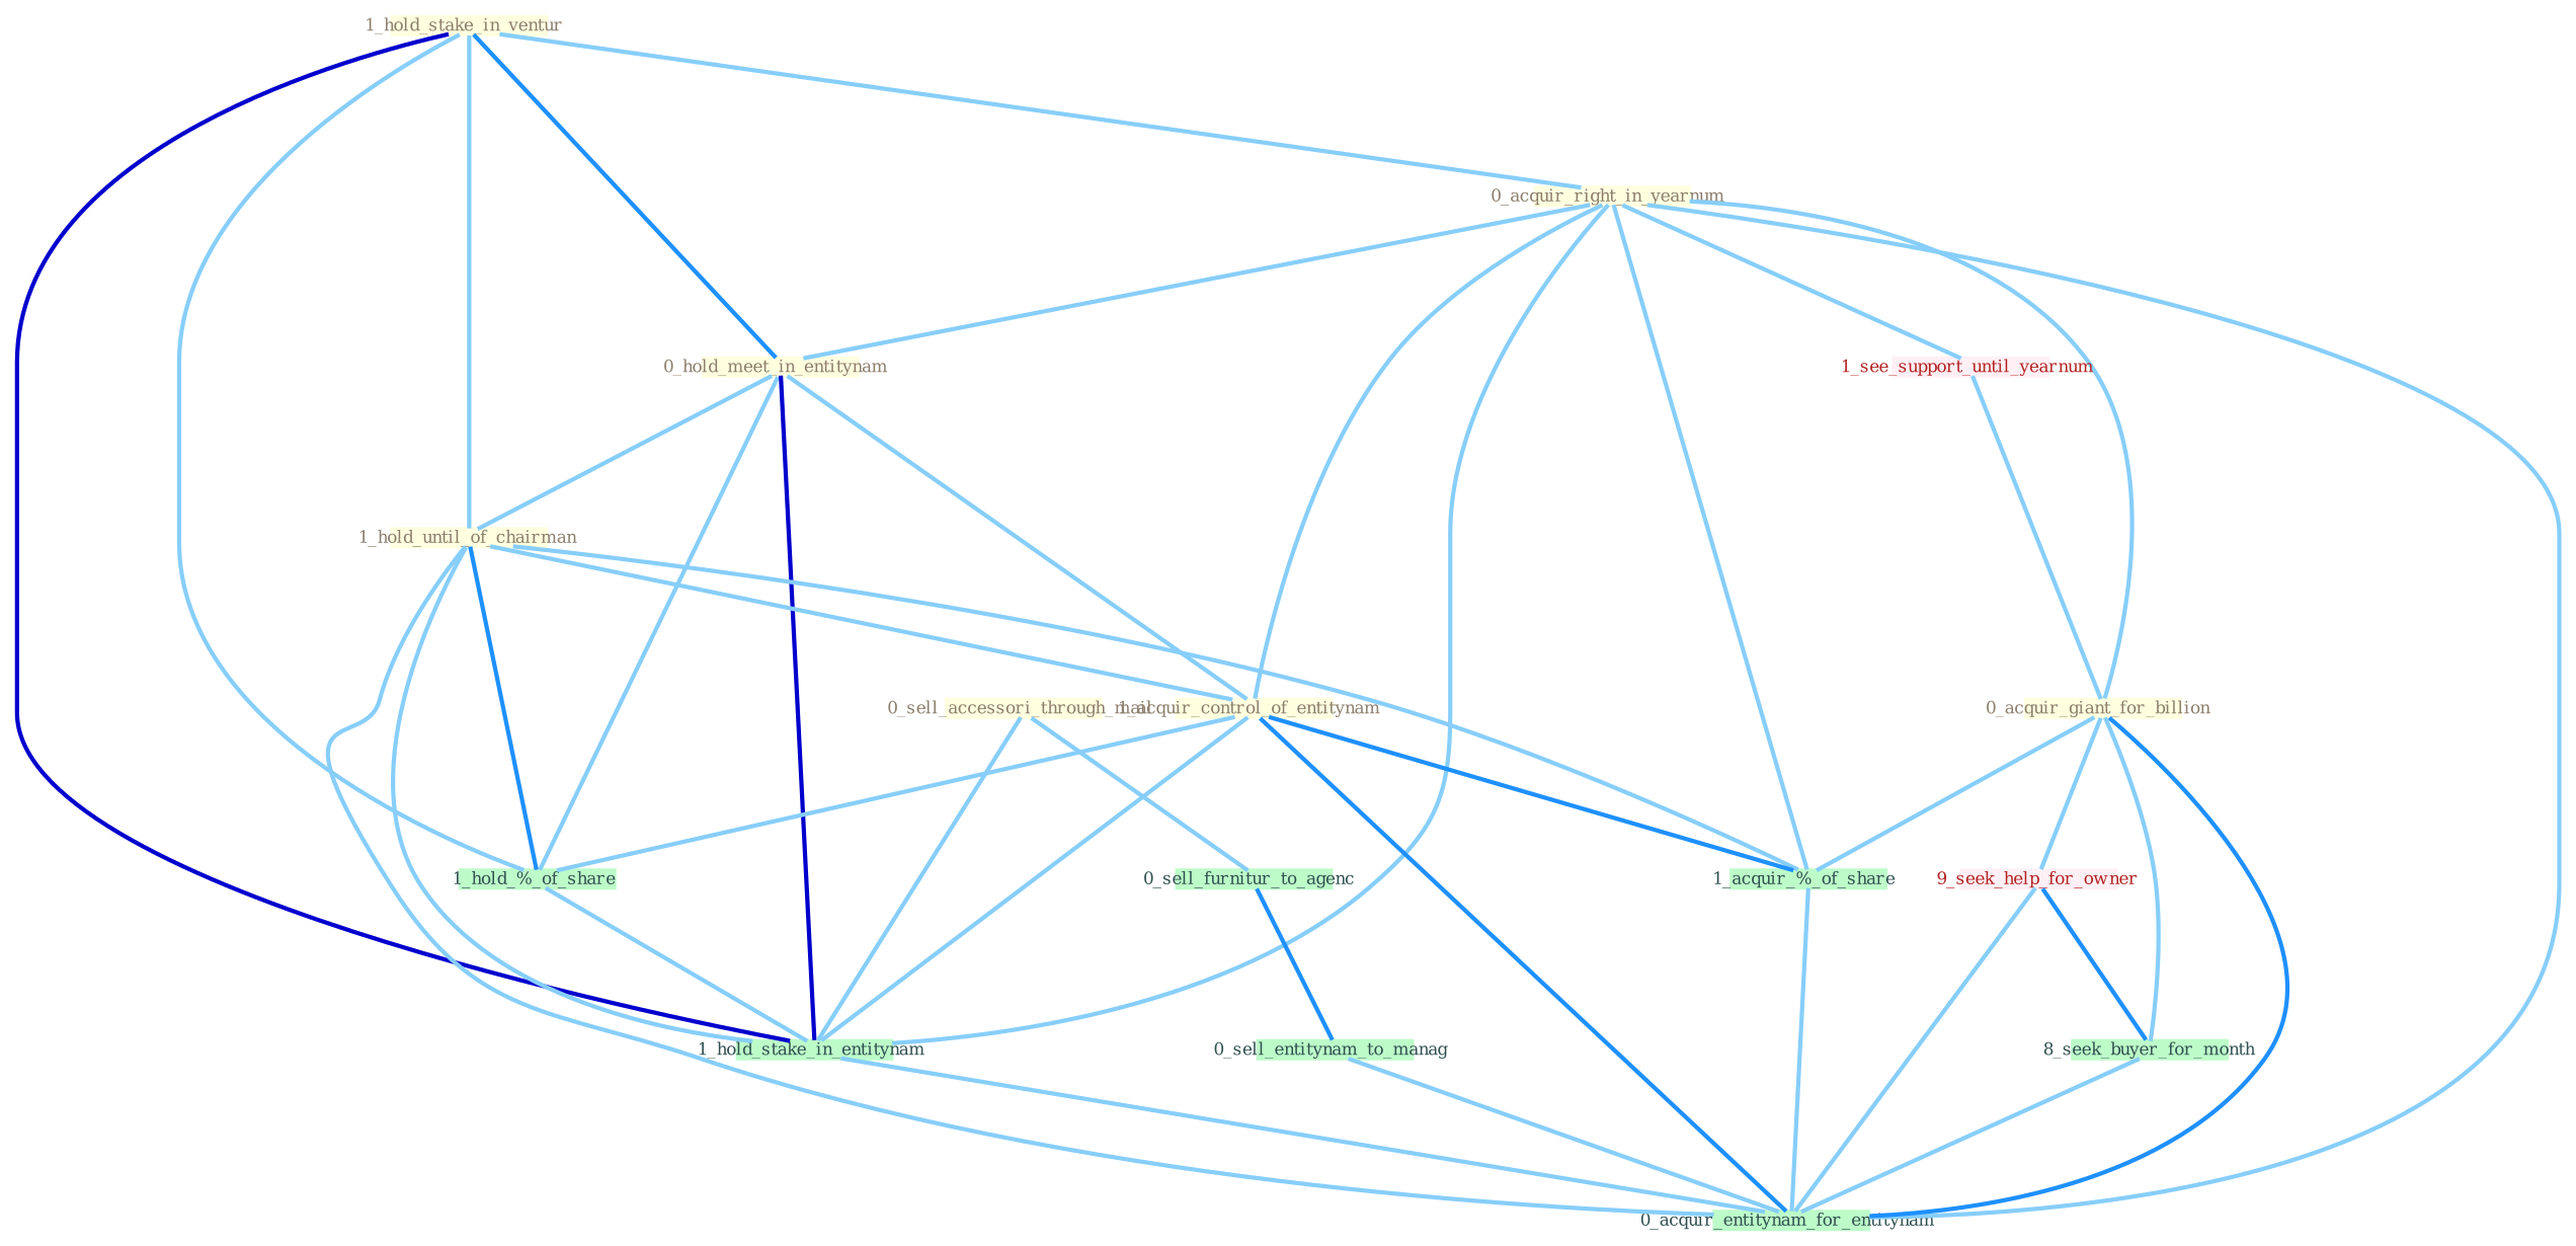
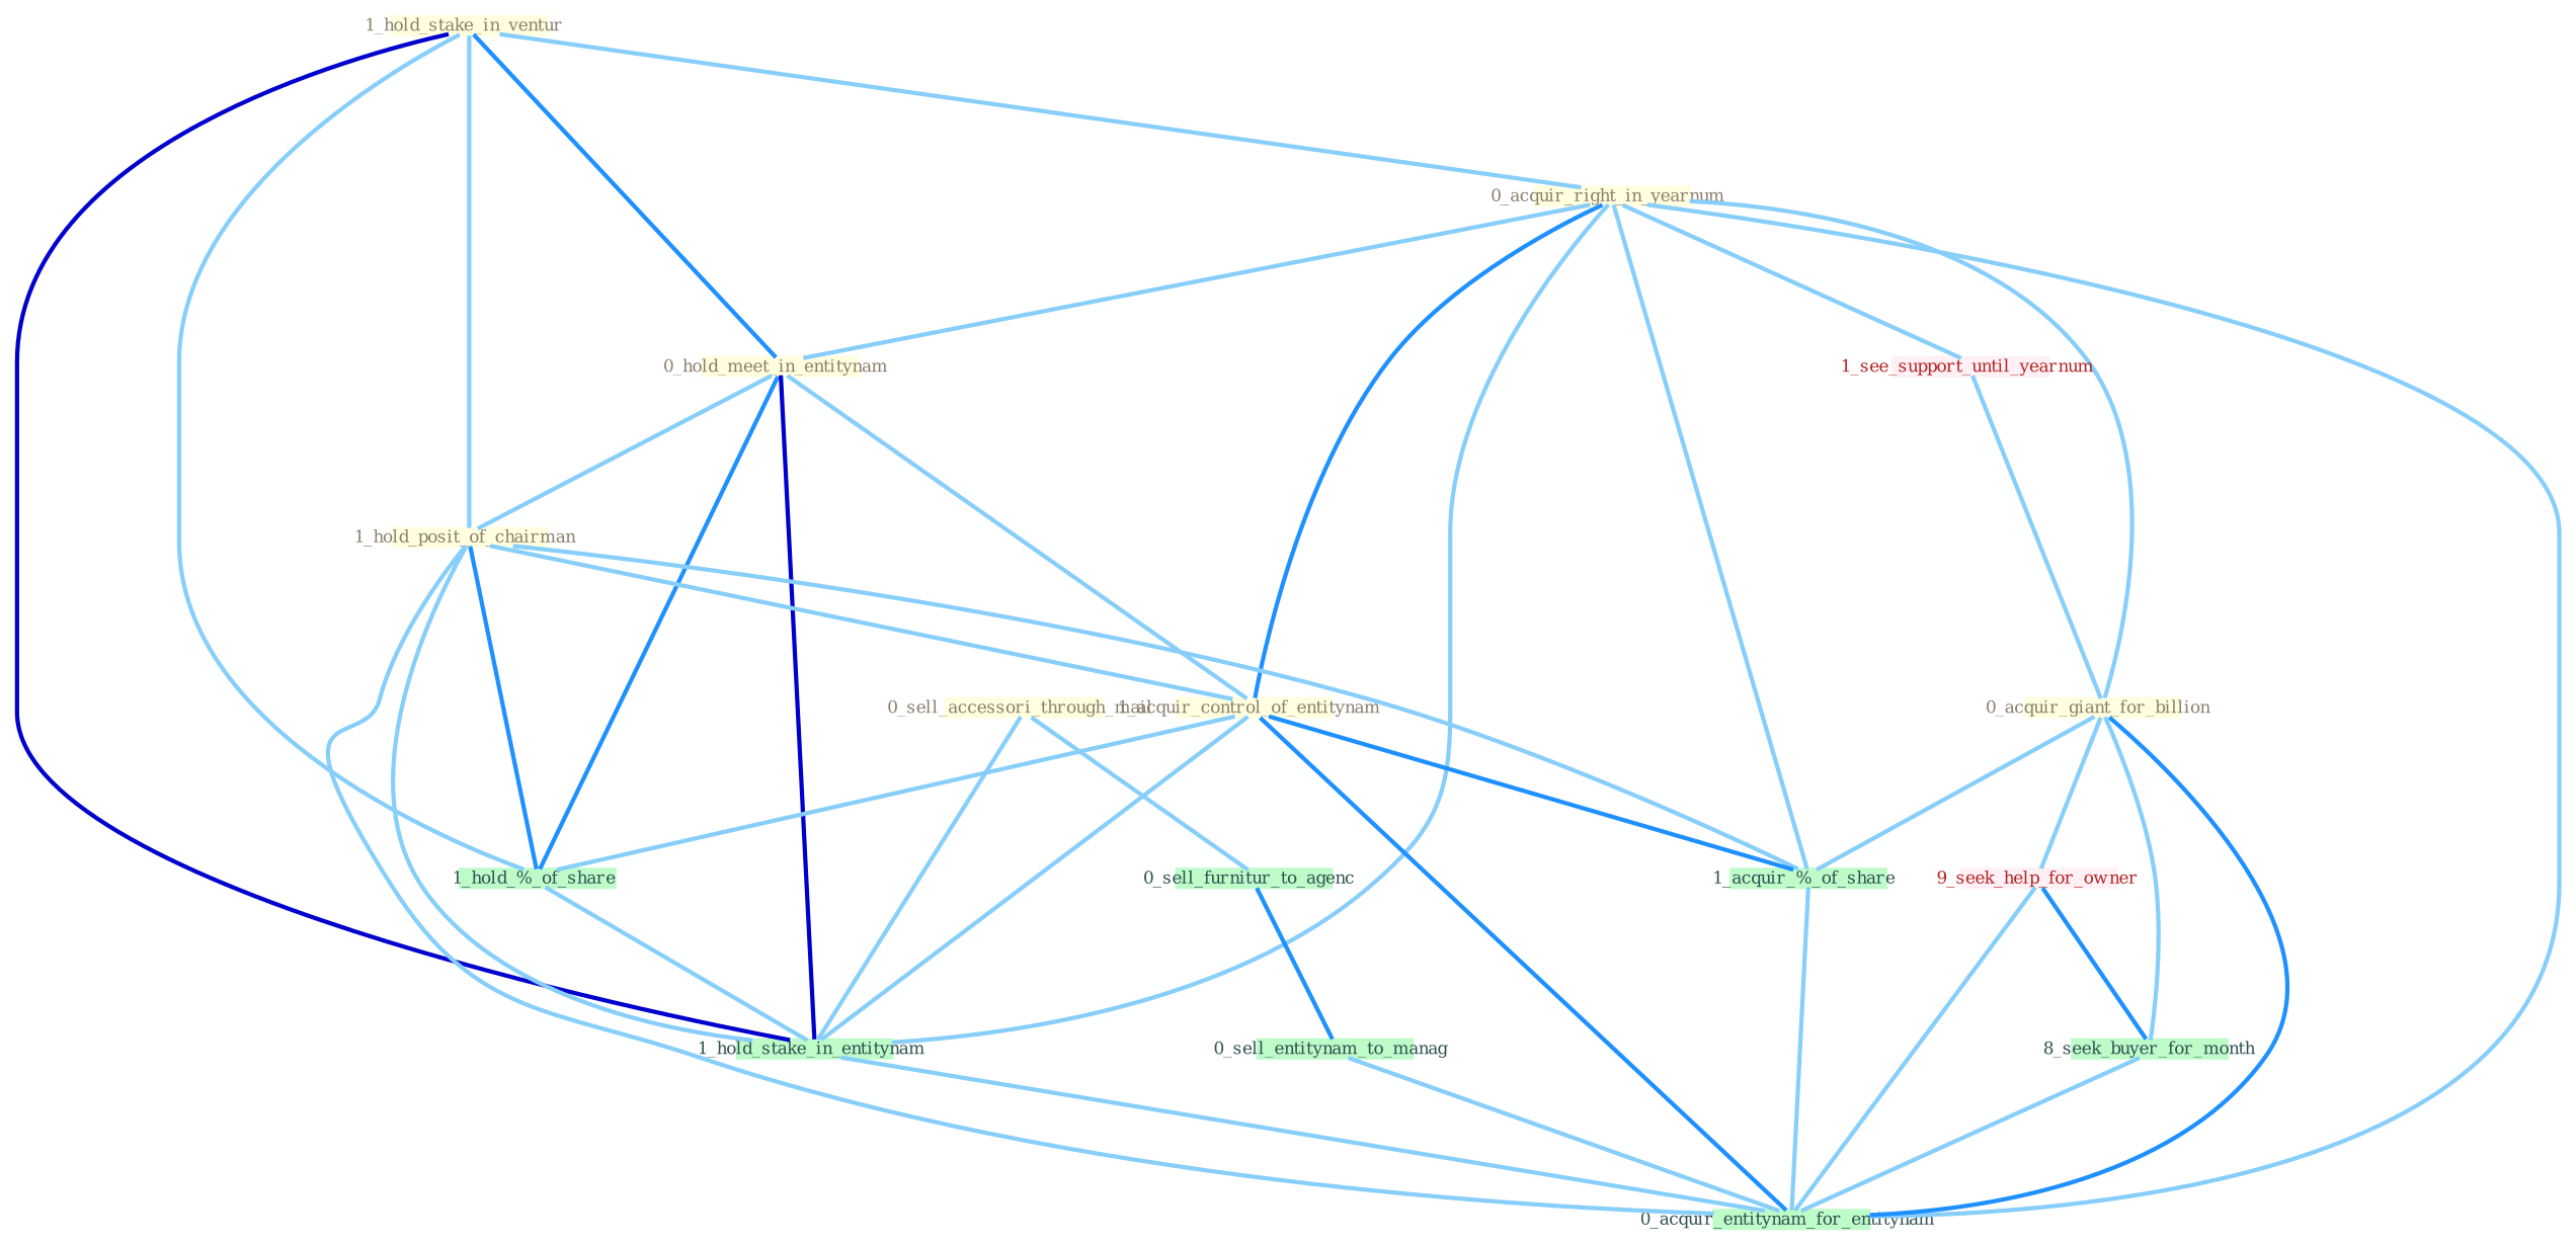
  graph {
    node [color="#ffffe0" fixedsize=true fontcolor="#8b7d6b" fontsize=4 shape=polygon style=filled]
    edge [color="#87cefa" w=1]
    "1_hold_stake_in_ventur " [height=.06 width=.5]
    "0_acquir_right_in_yearnum " [height=.06 width=.5]
    "0_hold_meet_in_entitynam " [height=.06 width=.5]
-   "1_hold_posit_of_chairman " [height=.06 width=.5 label="1_hold_until_of_chairman"]
+   "1_hold_posit_of_chairman " [height=.06 width=.5]
    "1_acquir_control_of_entitynam " [height=.06 width=.5]
    "0_sell_accessori_through_mail " [height=.06 width=.5]
    "0_acquir_giant_for_billion " [height=.06 width=.5]
    n8 [color="#fff0f5" fontcolor="#b22222" height=.06 label="9_seek_help_for_owner" width=.5]
    "1_see_support_until_yearnum " [color="#fff0f5" fontcolor="#b22222" height=.06 width=.5]
    "1_hold_%_of_share " [color="#BDFCC9" fontcolor="#2f4f4f" height=.06 width=.5]
    "1_hold_stake_in_entitynam " [color="#BDFCC9" fontcolor="#2f4f4f" height=.06 width=.5]
    "1_acquir_%_of_share " [color="#BDFCC9" fontcolor="#2f4f4f" height=.06 width=.5]
    "0_acquir_entitynam_for_entitynam " [color="#BDFCC9" fontcolor="#2f4f4f" height=.06 width=.5]
    "0_sell_furnitur_to_agenc " [color="#BDFCC9" fontcolor="#2f4f4f" height=.06 width=.5]
    n15 [color="#BDFCC9" fontcolor="#2f4f4f" height=.06 label="8_seek_buyer_for_month" width=.5]
    "0_sell_entitynam_to_manag " [color="#BDFCC9" fontcolor="#2f4f4f" height=.06 width=.5]
    subgraph sub_1 {
      "1_hold_stake_in_ventur "
      "0_acquir_right_in_yearnum "
      "0_hold_meet_in_entitynam "
      "1_hold_posit_of_chairman "
      "1_acquir_control_of_entitynam "
      "0_sell_accessori_through_mail "
      "0_acquir_giant_for_billion "
    }
    subgraph sub_2 {
      n8
      "1_see_support_until_yearnum "
    }
    "1_hold_stake_in_ventur " -- "0_acquir_right_in_yearnum "
    "1_hold_stake_in_ventur " -- "0_hold_meet_in_entitynam " [color="#1e90ff" w=2]
    "1_hold_stake_in_ventur " -- "1_hold_posit_of_chairman "
    "1_hold_stake_in_ventur " -- "1_hold_%_of_share "
    "1_hold_stake_in_ventur " -- "1_hold_stake_in_entitynam " [color="#0000cd" w=3]
    "0_acquir_right_in_yearnum " -- "0_hold_meet_in_entitynam "
-   "0_acquir_right_in_yearnum " -- "1_acquir_control_of_entitynam "
+   "0_acquir_right_in_yearnum " -- "1_acquir_control_of_entitynam " [color="#1e90ff"]
    "0_acquir_right_in_yearnum " -- "0_acquir_giant_for_billion "
    "0_acquir_right_in_yearnum " -- "1_see_support_until_yearnum "
    "0_acquir_right_in_yearnum " -- "1_hold_stake_in_entitynam "
    "0_acquir_right_in_yearnum " -- "1_acquir_%_of_share "
    "0_acquir_right_in_yearnum " -- "0_acquir_entitynam_for_entitynam "
    "0_hold_meet_in_entitynam " -- "1_hold_posit_of_chairman "
    "0_hold_meet_in_entitynam " -- "1_acquir_control_of_entitynam "
-   "0_hold_meet_in_entitynam " -- "1_hold_%_of_share "
+   "0_hold_meet_in_entitynam " -- "1_hold_%_of_share " [color="#1e90ff"]
    "0_hold_meet_in_entitynam " -- "1_hold_stake_in_entitynam " [color="#0000cd" w=3]
    "1_hold_posit_of_chairman " -- "1_acquir_control_of_entitynam "
    "1_hold_posit_of_chairman " -- "1_hold_%_of_share " [color="#1e90ff" w=2]
    "1_hold_posit_of_chairman " -- "1_hold_stake_in_entitynam "
    "1_hold_posit_of_chairman " -- "1_acquir_%_of_share "
    "1_hold_posit_of_chairman " -- "0_acquir_entitynam_for_entitynam "
    "1_acquir_control_of_entitynam " -- "1_hold_%_of_share "
    "1_acquir_control_of_entitynam " -- "1_hold_stake_in_entitynam "
    "1_acquir_control_of_entitynam " -- "1_acquir_%_of_share " [color="#1e90ff" w=2]
    "1_acquir_control_of_entitynam " -- "0_acquir_entitynam_for_entitynam " [color="#1e90ff" w=2]
    "0_sell_accessori_through_mail " -- "1_hold_stake_in_entitynam "
    "0_sell_accessori_through_mail " -- "0_sell_furnitur_to_agenc "
    "0_acquir_giant_for_billion " -- n8
    "0_acquir_giant_for_billion " -- "1_acquir_%_of_share "
    "0_acquir_giant_for_billion " -- "0_acquir_entitynam_for_entitynam " [color="#1e90ff" w=2]
    "0_acquir_giant_for_billion " -- n15
    n8 -- "0_acquir_entitynam_for_entitynam "
    n8 -- n15 [color="#1e90ff" w=2]
    "1_see_support_until_yearnum " -- "0_acquir_giant_for_billion "
    "1_hold_%_of_share " -- "1_hold_stake_in_entitynam "
    "1_hold_stake_in_entitynam " -- "0_acquir_entitynam_for_entitynam "
    "1_acquir_%_of_share " -- "0_acquir_entitynam_for_entitynam "
    "0_sell_furnitur_to_agenc " -- "0_sell_entitynam_to_manag " [color="#1e90ff" w=2]
    n15 -- "0_acquir_entitynam_for_entitynam "
    "0_sell_entitynam_to_manag " -- "0_acquir_entitynam_for_entitynam "
  }
